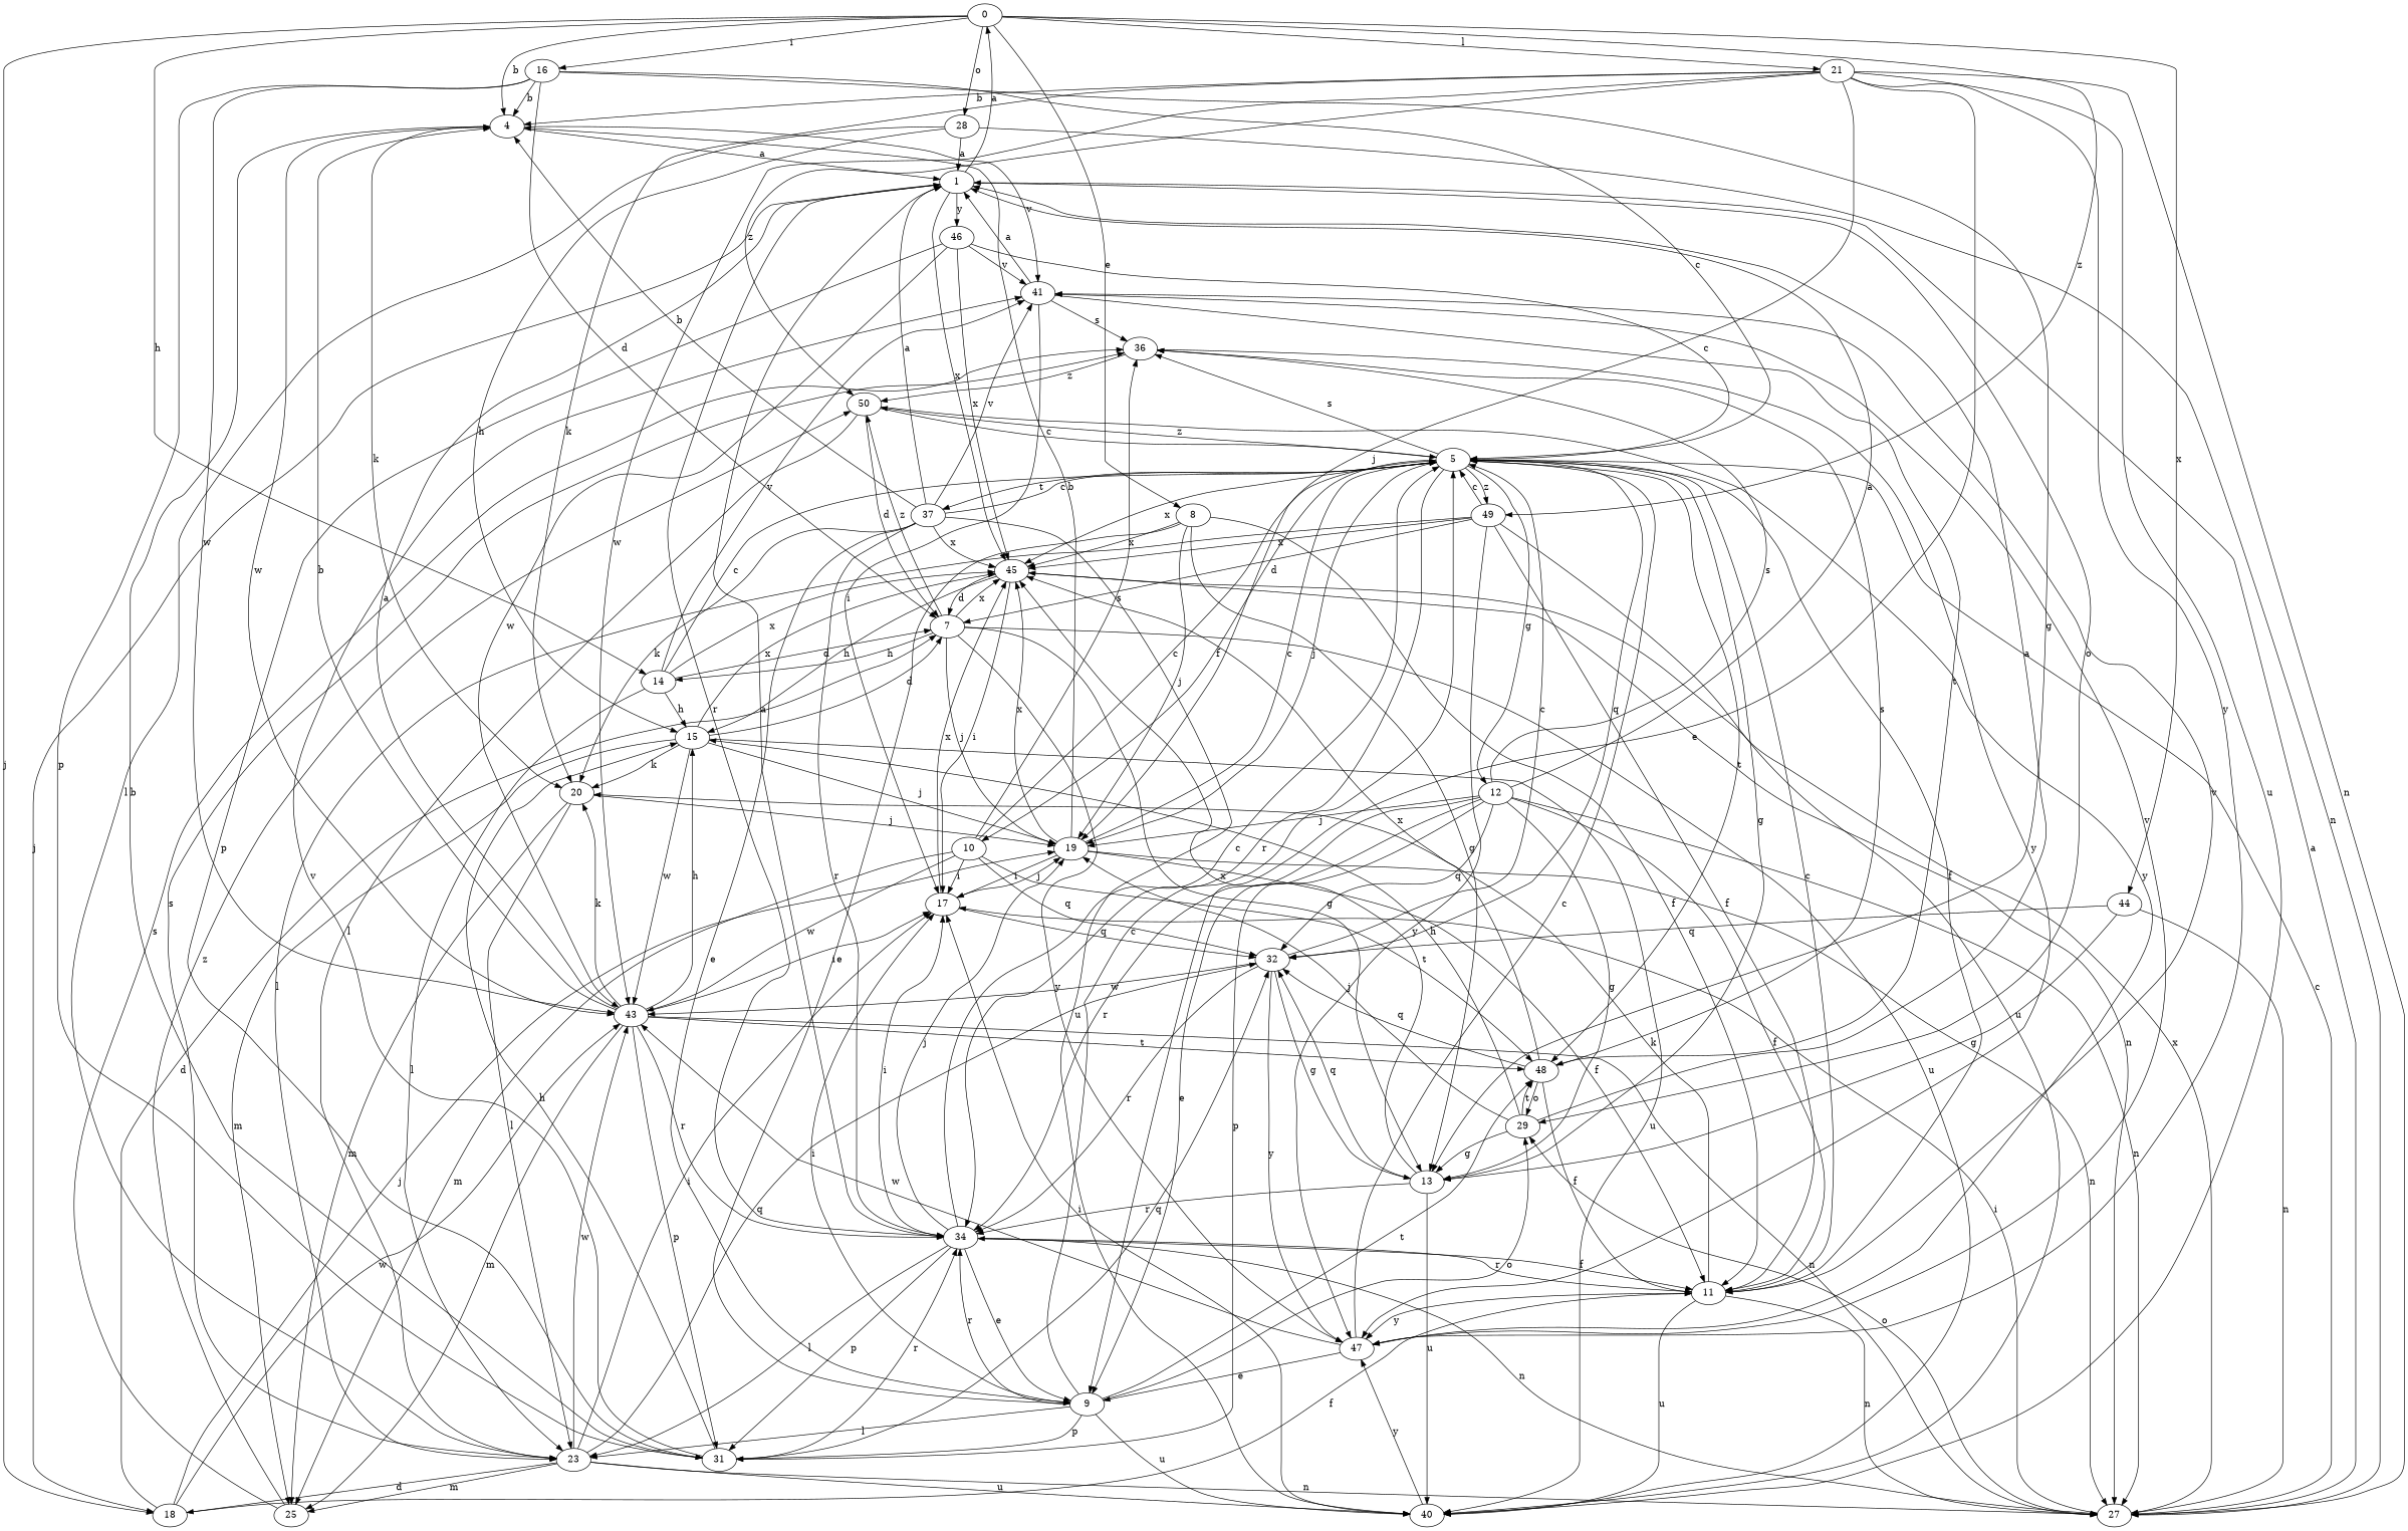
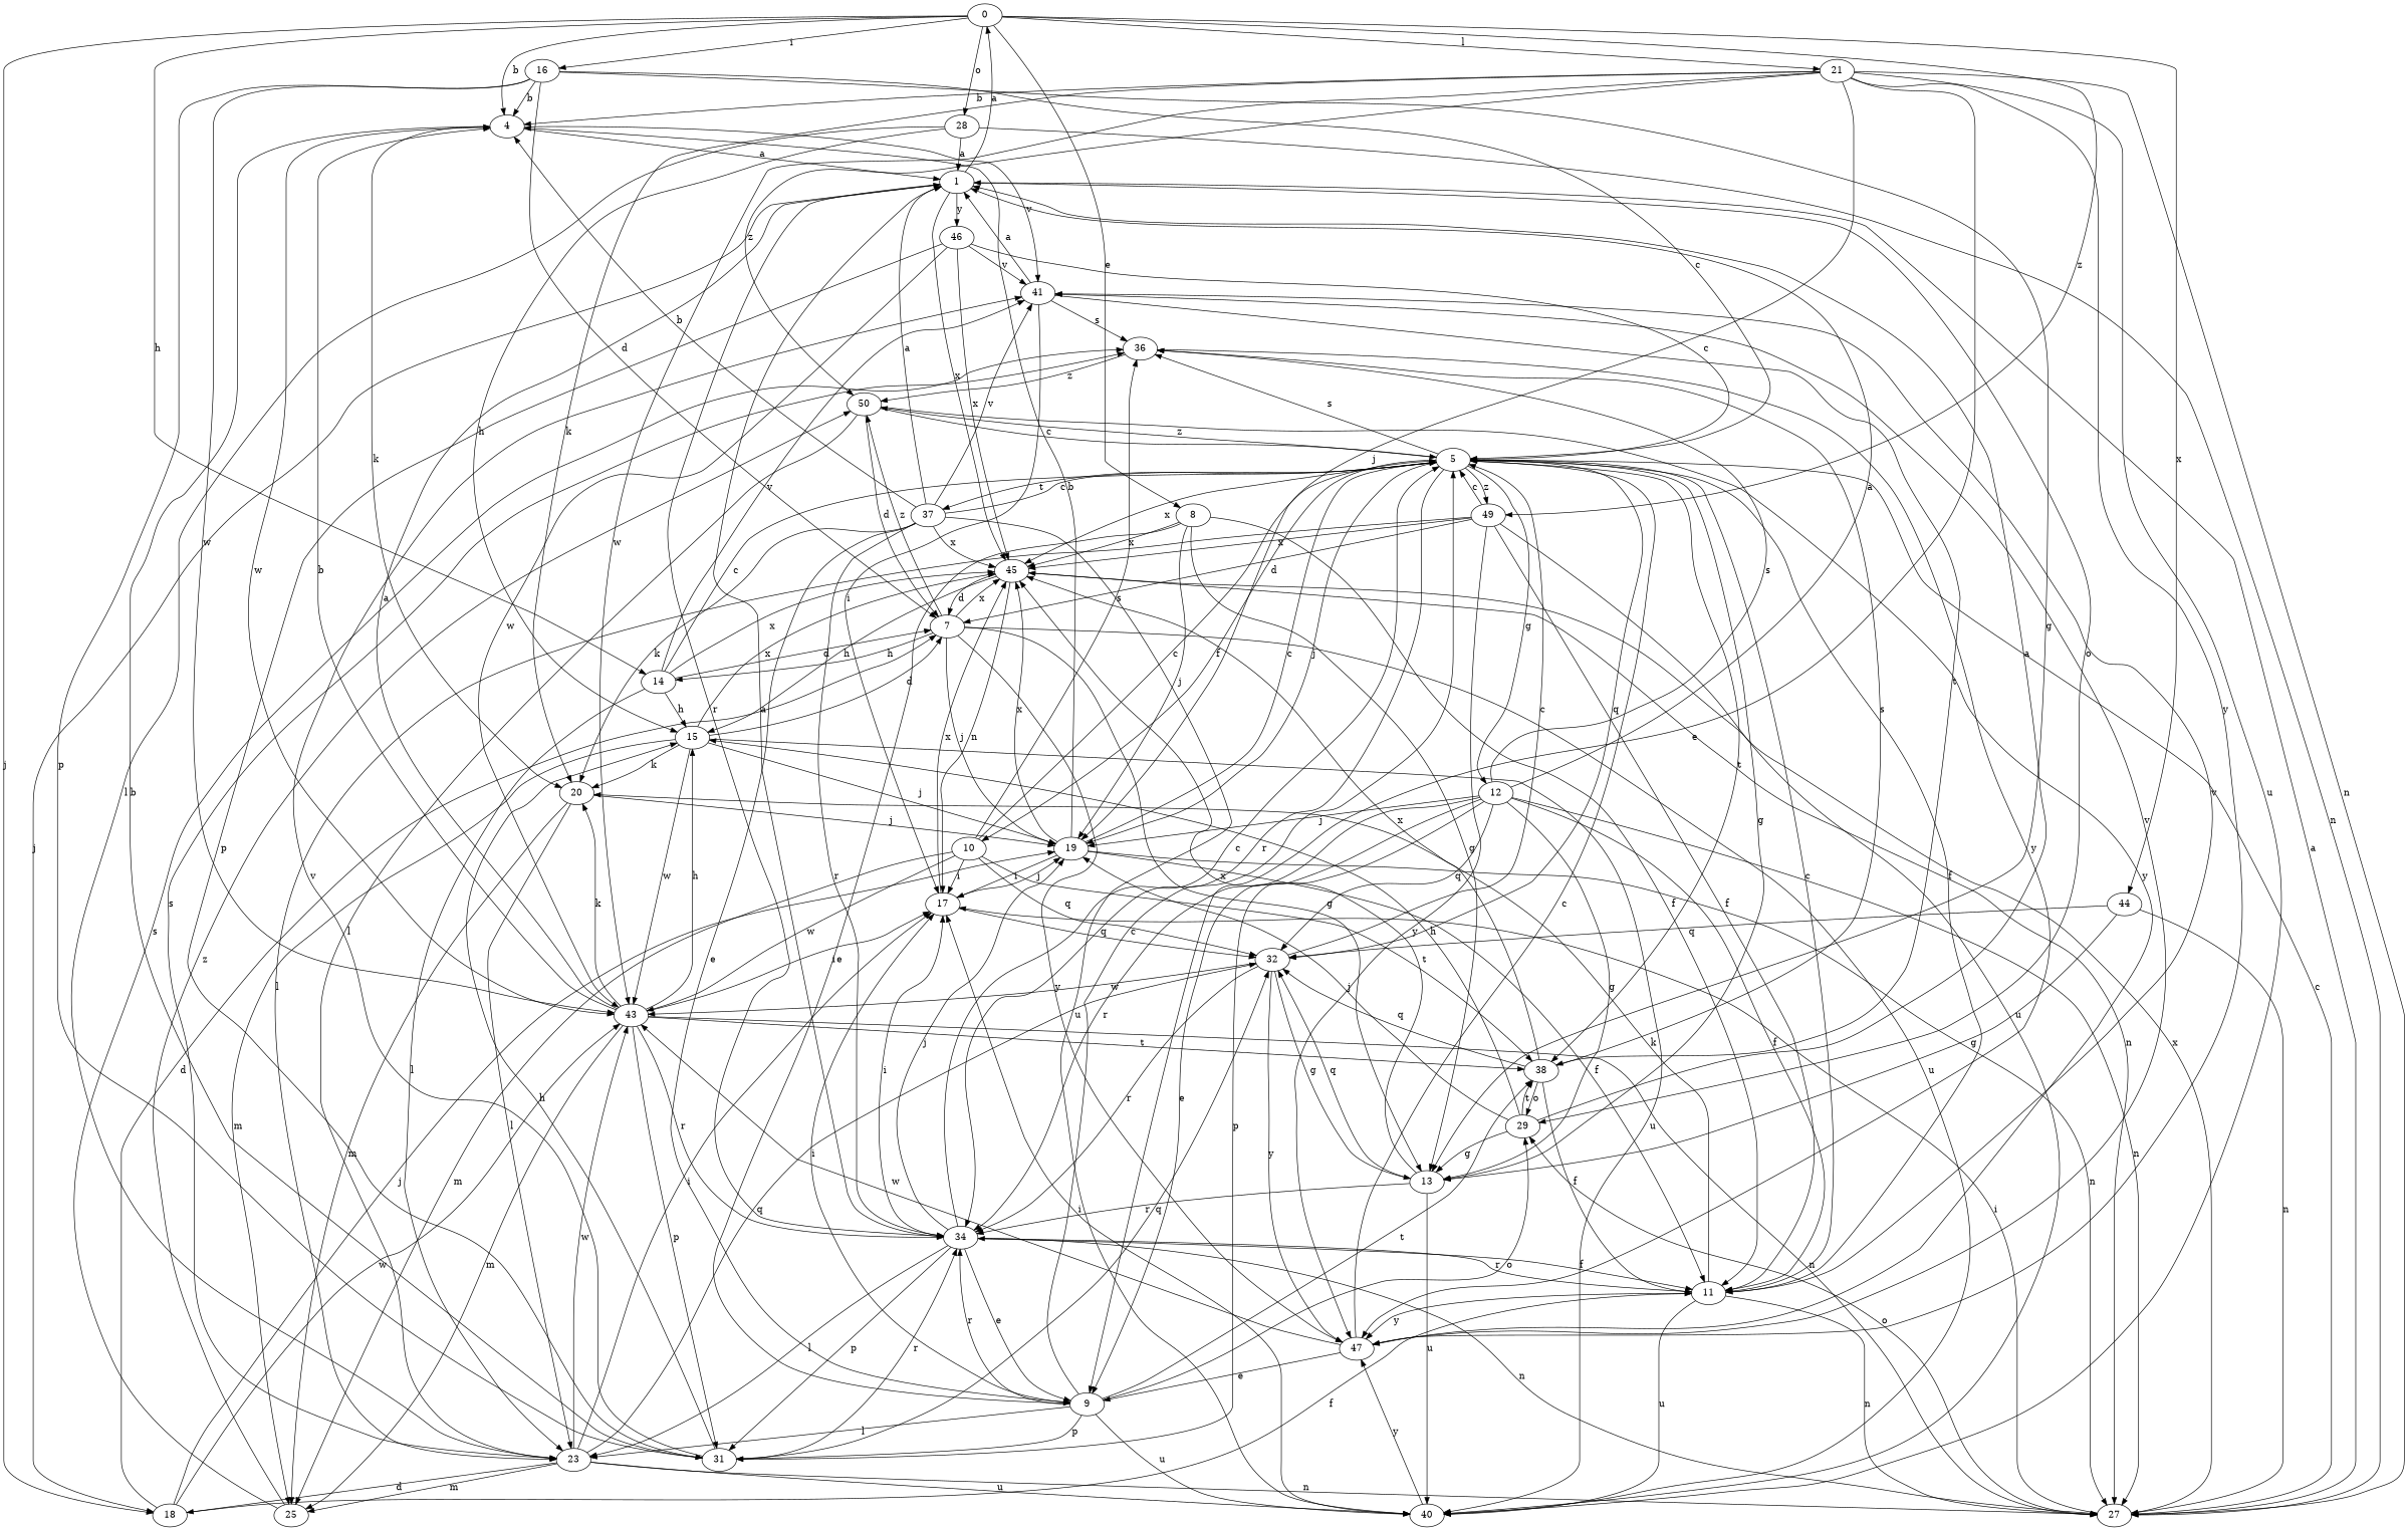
  strict digraph {
    0
    4
    8
    14
    16
    18
    21
    28
    44
    49
    1
    20
    41
    43
    45
    11
    13
    19
    9
    5
    7
    23
    15
    31
    50
    40
    47
    27
    n29 [label=32]
    29
    34
    46
-   38 [label=48]
+   38
    17
    25
    36
    10
    12
    37
    0 -> 4 [label=b]
    0 -> 8 [label=e]
    0 -> 14 [label=h]
    0 -> 16 [label=i]
    0 -> 18 [label=j]
    0 -> 21 [label=l]
    0 -> 28 [label=o]
    0 -> 44 [label=x]
    0 -> 49 [label=z]
    4 -> 1 [label=a]
    4 -> 20 [label=k]
    4 -> 41 [label=v]
    4 -> 43 [label=w]
    8 -> 45 [label=x]
    8 -> 11 [label=f]
    8 -> 13 [label=g]
    8 -> 19 [label=j]
    8 -> 9 [label=e]
    14 -> 41 [label=v]
    14 -> 45 [label=x]
    14 -> 5 [label=c]
    14 -> 7 [label=d]
    14 -> 23 [label=l]
    14 -> 15 [label=h]
    16 -> 4 [label=b]
    16 -> 43 [label=w]
    16 -> 13 [label=g]
    16 -> 5 [label=c]
    16 -> 7 [label=d]
    16 -> 31 [label=p]
    18 -> 43 [label=w]
    18 -> 11 [label=f]
    18 -> 19 [label=j]
    18 -> 7 [label=d]
    21 -> 4 [label=b]
    21 -> 20 [label=k]
    21 -> 43 [label=w]
    21 -> 19 [label=j]
    21 -> 9 [label=e]
    21 -> 50 [label=z]
    21 -> 40 [label=u]
    21 -> 47 [label=y]
    21 -> 27 [label=n]
    28 -> 1 [label=a]
    28 -> 23 [label=l]
    28 -> 15 [label=h]
    28 -> 27 [label=n]
    44 -> 13 [label=g]
    44 -> 27 [label=n]
    44 -> n29 [label=q]
    49 -> 45 [label=x]
    49 -> 11 [label=f]
    49 -> 5 [label=c]
    49 -> 7 [label=d]
    49 -> 23 [label=l]
    49 -> 40 [label=u]
    49 -> 47 [label=y]
    1 -> 0 [label=a]
    1 -> 18 [label=j]
    1 -> 45 [label=x]
    1 -> 29 [label=o]
    1 -> 34 [label=r]
    1 -> 46 [label=y]
    20 -> 19 [label=j]
    20 -> 23 [label=l]
    20 -> 25 [label=m]
    41 -> 1 [label=a]
    41 -> 38 [label=t]
    41 -> 17 [label=i]
    41 -> 36 [label=s]
    43 -> 4 [label=b]
    43 -> 1 [label=a]
    43 -> 20 [label=k]
    43 -> 15 [label=h]
    43 -> 31 [label=p]
    43 -> 27 [label=n]
    43 -> 34 [label=r]
    43 -> 38 [label=t]
    43 -> 17 [label=i]
    43 -> 25 [label=m]
    45 -> 7 [label=d]
    45 -> 15 [label=h]
    45 -> 27 [label=n]
-   45 -> 17 [label=i]
+   45 -> 17 [label=n]
    11 -> 20 [label=k]
    11 -> 41 [label=v]
    11 -> 5 [label=c]
    11 -> 40 [label=u]
    11 -> 47 [label=y]
    11 -> 27 [label=n]
    11 -> 34 [label=r]
    13 -> 45 [label=x]
    13 -> 40 [label=u]
    13 -> n29 [label=q]
    13 -> 34 [label=r]
    19 -> 4 [label=b]
    19 -> 45 [label=x]
    19 -> 11 [label=f]
    19 -> 5 [label=c]
    19 -> 27 [label=n]
    19 -> 17 [label=i]
    9 -> 5 [label=c]
    9 -> 23 [label=l]
    9 -> 31 [label=p]
    9 -> 40 [label=u]
    9 -> 29 [label=o]
    9 -> 34 [label=r]
    9 -> 38 [label=t]
    9 -> 17 [label=i]
    5 -> 49 [label=z]
    5 -> 45 [label=x]
    5 -> 11 [label=f]
    5 -> 13 [label=g]
    5 -> 19 [label=j]
    5 -> 50 [label=z]
    5 -> n29 [label=q]
    5 -> 34 [label=r]
    5 -> 38 [label=t]
    5 -> 36 [label=s]
    5 -> 10 [label=f]
    5 -> 12 [label=g]
    5 -> 37 [label=t]
    7 -> 14 [label=h]
    7 -> 45 [label=x]
    7 -> 13 [label=g]
    7 -> 19 [label=j]
    7 -> 50 [label=z]
    7 -> 40 [label=u]
    7 -> 47 [label=y]
    23 -> 18 [label=d]
    23 -> 43 [label=w]
    23 -> 40 [label=u]
    23 -> 27 [label=n]
    23 -> n29 [label=q]
    23 -> 17 [label=i]
    23 -> 25 [label=m]
    23 -> 36 [label=s]
    15 -> 20 [label=k]
    15 -> 43 [label=w]
    15 -> 45 [label=x]
    15 -> 19 [label=j]
    15 -> 7 [label=d]
    15 -> 40 [label=u]
    15 -> 25 [label=m]
    31 -> 4 [label=b]
    31 -> 41 [label=v]
    31 -> 15 [label=h]
    31 -> n29 [label=q]
    31 -> 34 [label=r]
    50 -> 5 [label=c]
    50 -> 7 [label=d]
    50 -> 23 [label=l]
    50 -> 47 [label=y]
    40 -> 47 [label=y]
    40 -> 17 [label=i]
    47 -> 41 [label=v]
    47 -> 43 [label=w]
    47 -> 9 [label=e]
    47 -> 5 [label=c]
    27 -> 1 [label=a]
    27 -> 45 [label=x]
    27 -> 5 [label=c]
    27 -> 29 [label=o]
    27 -> 17 [label=i]
    n29 -> 43 [label=w]
    n29 -> 13 [label=g]
    n29 -> 5 [label=c]
    n29 -> 47 [label=y]
    n29 -> 34 [label=r]
    29 -> 1 [label=a]
    29 -> 13 [label=g]
    29 -> 19 [label=j]
    29 -> 15 [label=h]
    29 -> 38 [label=t]
    34 -> 1 [label=a]
    34 -> 11 [label=f]
    34 -> 19 [label=j]
    34 -> 9 [label=e]
    34 -> 5 [label=c]
    34 -> 23 [label=l]
    34 -> 31 [label=p]
    34 -> 27 [label=n]
    34 -> 17 [label=i]
    46 -> 41 [label=v]
    46 -> 43 [label=w]
    46 -> 45 [label=x]
    46 -> 5 [label=c]
    46 -> 31 [label=p]
    38 -> 45 [label=x]
    38 -> 11 [label=f]
    38 -> n29 [label=q]
    38 -> 29 [label=o]
    38 -> 36 [label=s]
    17 -> 45 [label=x]
    17 -> 19 [label=j]
    17 -> n29 [label=q]
    25 -> 50 [label=z]
    25 -> 36 [label=s]
    36 -> 50 [label=z]
    36 -> 47 [label=y]
    10 -> 43 [label=w]
    10 -> 5 [label=c]
    10 -> n29 [label=q]
    10 -> 38 [label=t]
    10 -> 17 [label=i]
    10 -> 25 [label=m]
    10 -> 36 [label=s]
    12 -> 1 [label=a]
    12 -> 11 [label=f]
    12 -> 13 [label=g]
    12 -> 19 [label=j]
    12 -> 9 [label=e]
    12 -> 31 [label=p]
    12 -> 27 [label=n]
    12 -> n29 [label=q]
    12 -> 34 [label=r]
    12 -> 36 [label=s]
    37 -> 4 [label=b]
    37 -> 1 [label=a]
    37 -> 20 [label=k]
    37 -> 41 [label=v]
    37 -> 45 [label=x]
    37 -> 9 [label=e]
    37 -> 5 [label=c]
    37 -> 40 [label=u]
    37 -> 34 [label=r]
  }
